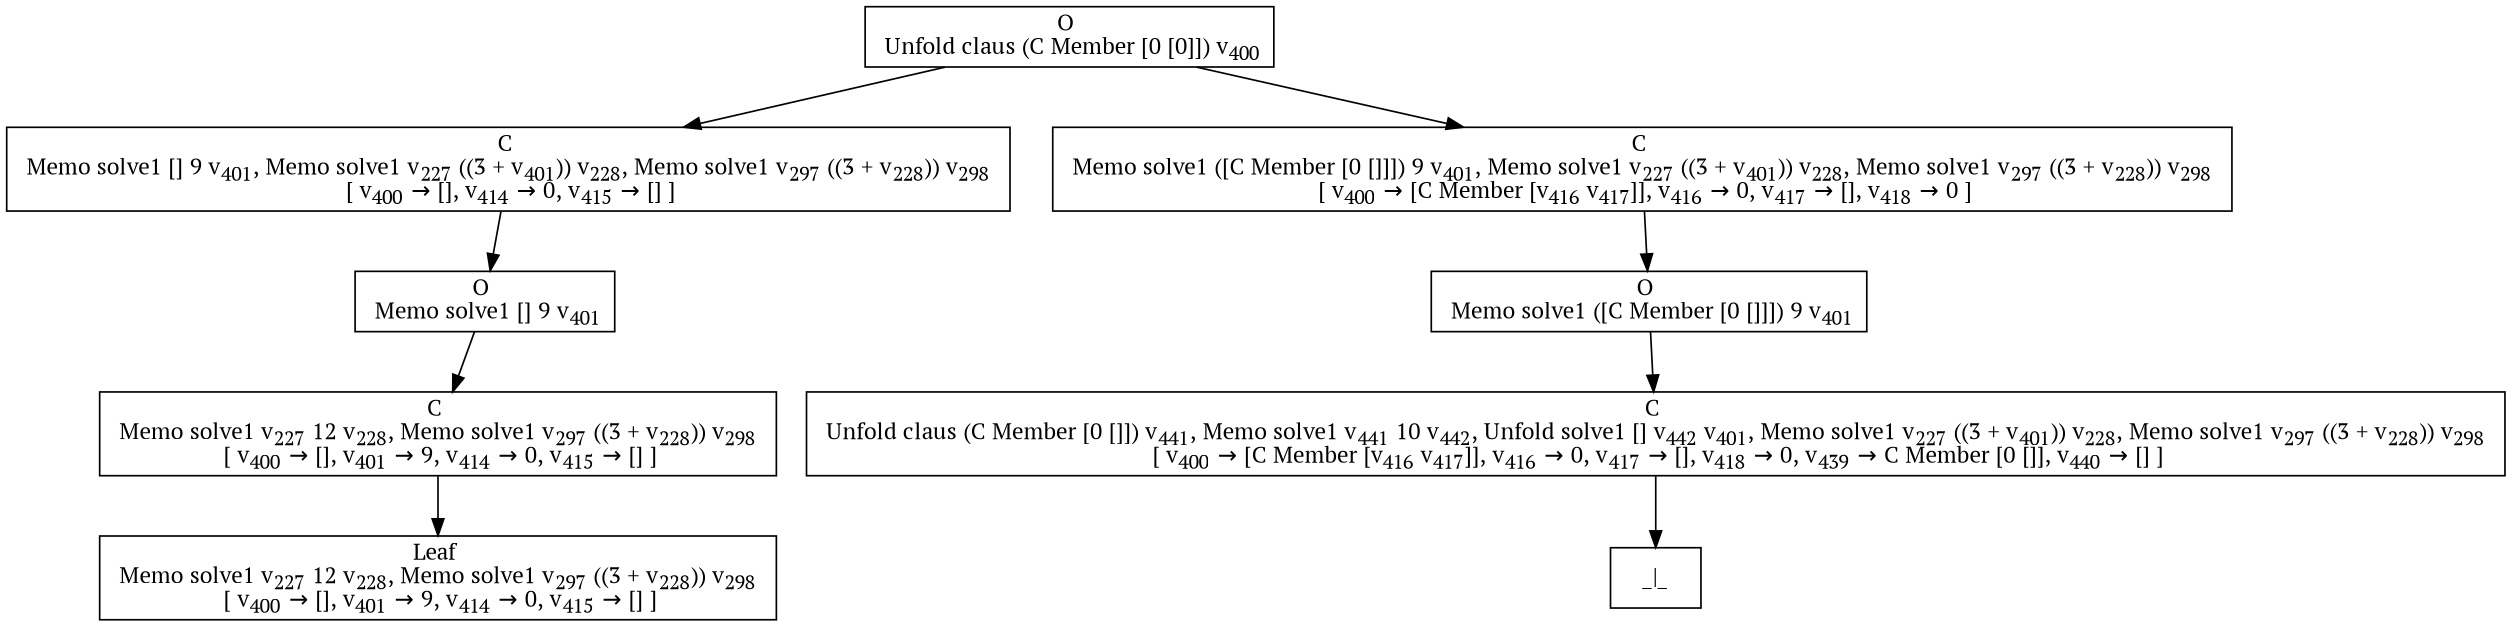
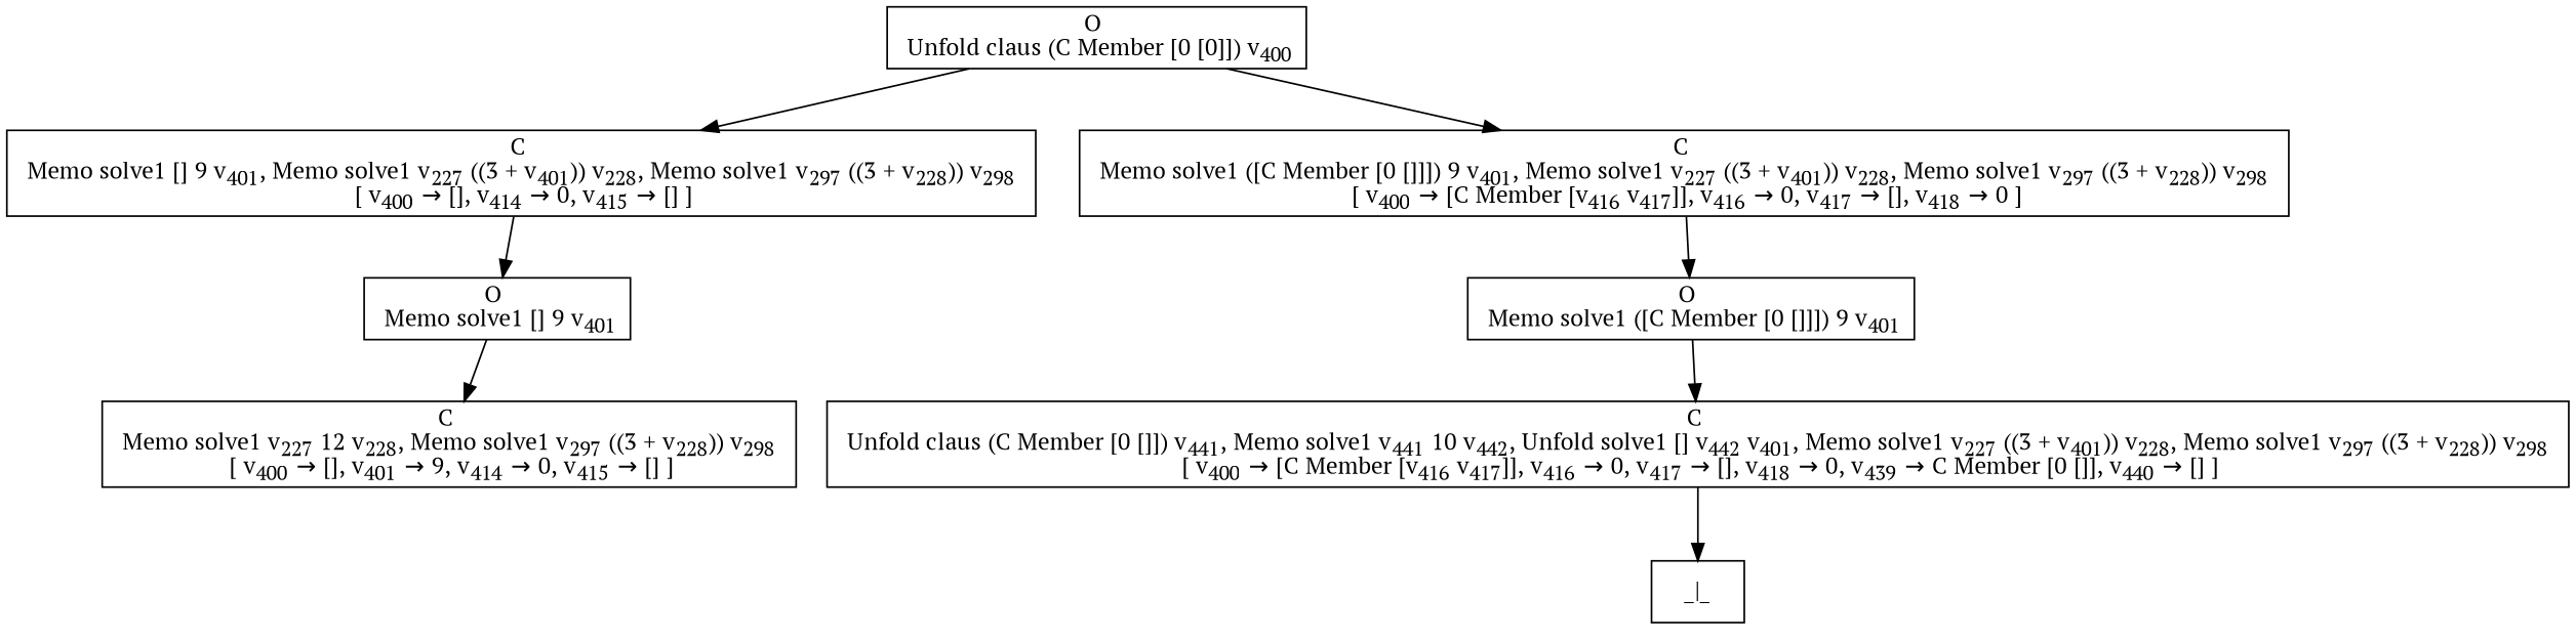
  digraph {
    rankdir=TB
    fontname="PT Serif"
    node [fillcolor=white shape=box style=filled fontname="PT Serif"]
    edge [fontname="PT Serif"]
    n1 [label=<O <BR/> Unfold claus (C Member [0 [0]]) v<SUB>400</SUB>>]
    n2 [label=<C <BR/> Memo solve1 [] 9 v<SUB>401</SUB>, Memo solve1 v<SUB>227</SUB> ((3 + v<SUB>401</SUB>)) v<SUB>228</SUB>, Memo solve1 v<SUB>297</SUB> ((3 + v<SUB>228</SUB>)) v<SUB>298</SUB> <BR/>  [ v<SUB>400</SUB> &rarr; [], v<SUB>414</SUB> &rarr; 0, v<SUB>415</SUB> &rarr; [] ] >]
    n3 [label=<C <BR/> Memo solve1 ([C Member [0 []]]) 9 v<SUB>401</SUB>, Memo solve1 v<SUB>227</SUB> ((3 + v<SUB>401</SUB>)) v<SUB>228</SUB>, Memo solve1 v<SUB>297</SUB> ((3 + v<SUB>228</SUB>)) v<SUB>298</SUB> <BR/>  [ v<SUB>400</SUB> &rarr; [C Member [v<SUB>416</SUB> v<SUB>417</SUB>]], v<SUB>416</SUB> &rarr; 0, v<SUB>417</SUB> &rarr; [], v<SUB>418</SUB> &rarr; 0 ] >]
    n4 [label=<O <BR/> Memo solve1 [] 9 v<SUB>401</SUB>>]
    n5 [label=<O <BR/> Memo solve1 ([C Member [0 []]]) 9 v<SUB>401</SUB>>]
    n6 [label=<C <BR/> Memo solve1 v<SUB>227</SUB> 12 v<SUB>228</SUB>, Memo solve1 v<SUB>297</SUB> ((3 + v<SUB>228</SUB>)) v<SUB>298</SUB> <BR/>  [ v<SUB>400</SUB> &rarr; [], v<SUB>401</SUB> &rarr; 9, v<SUB>414</SUB> &rarr; 0, v<SUB>415</SUB> &rarr; [] ] >]
-   n7 [label=<Leaf <BR/> Memo solve1 v<SUB>227</SUB> 12 v<SUB>228</SUB>, Memo solve1 v<SUB>297</SUB> ((3 + v<SUB>228</SUB>)) v<SUB>298</SUB> <BR/>  [ v<SUB>400</SUB> &rarr; [], v<SUB>401</SUB> &rarr; 9, v<SUB>414</SUB> &rarr; 0, v<SUB>415</SUB> &rarr; [] ] >]
    n8 [label=<C <BR/> Unfold claus (C Member [0 []]) v<SUB>441</SUB>, Memo solve1 v<SUB>441</SUB> 10 v<SUB>442</SUB>, Unfold solve1 [] v<SUB>442</SUB> v<SUB>401</SUB>, Memo solve1 v<SUB>227</SUB> ((3 + v<SUB>401</SUB>)) v<SUB>228</SUB>, Memo solve1 v<SUB>297</SUB> ((3 + v<SUB>228</SUB>)) v<SUB>298</SUB> <BR/>  [ v<SUB>400</SUB> &rarr; [C Member [v<SUB>416</SUB> v<SUB>417</SUB>]], v<SUB>416</SUB> &rarr; 0, v<SUB>417</SUB> &rarr; [], v<SUB>418</SUB> &rarr; 0, v<SUB>439</SUB> &rarr; C Member [0 []], v<SUB>440</SUB> &rarr; [] ] >]
    n9 [label=<_|_>]
    n1 -> n2
    n1 -> n3
    n2 -> n4
    n3 -> n5
    n4 -> n6
    n5 -> n8
-   n6 -> n7
    n8 -> n9
  }
